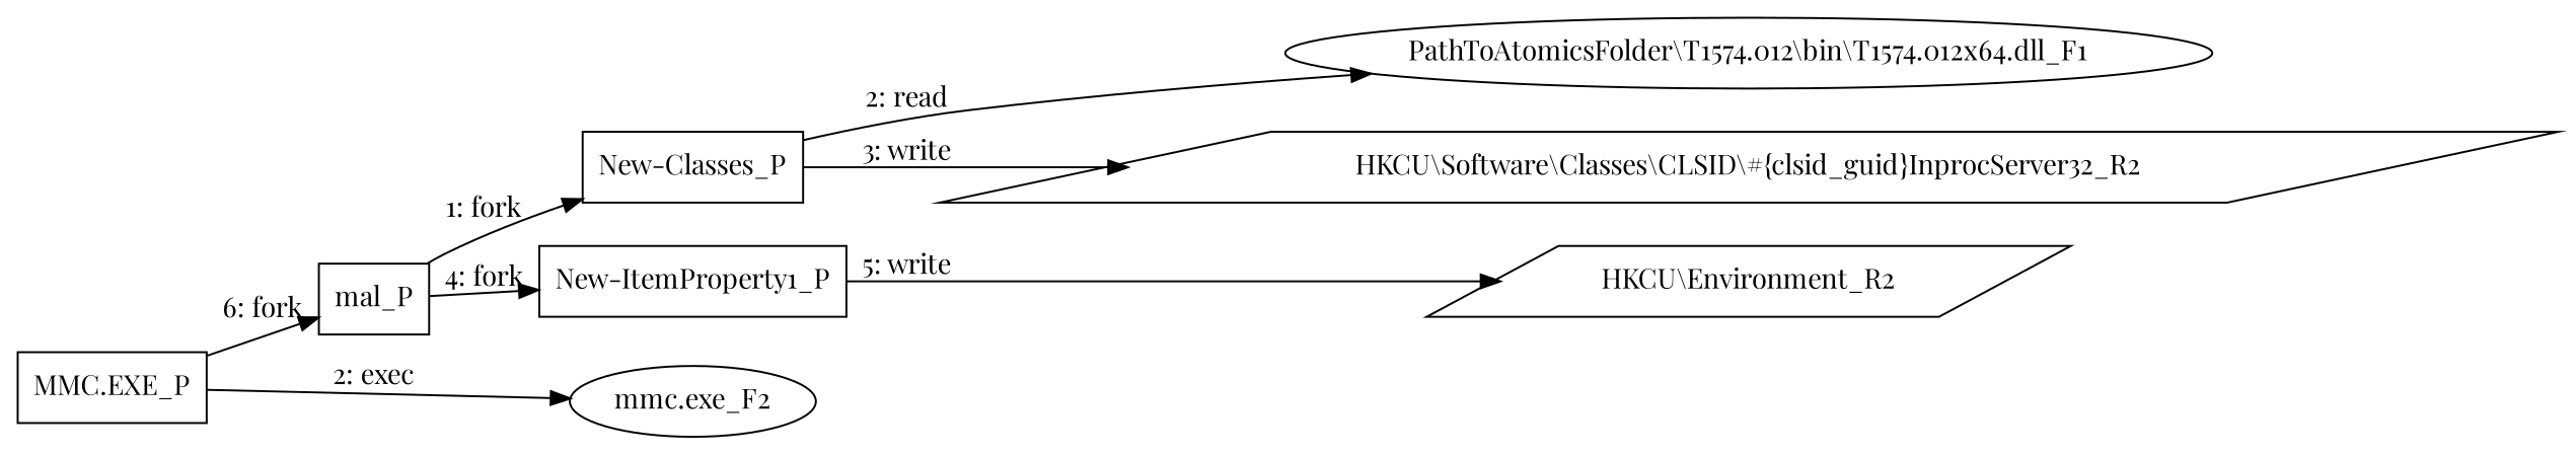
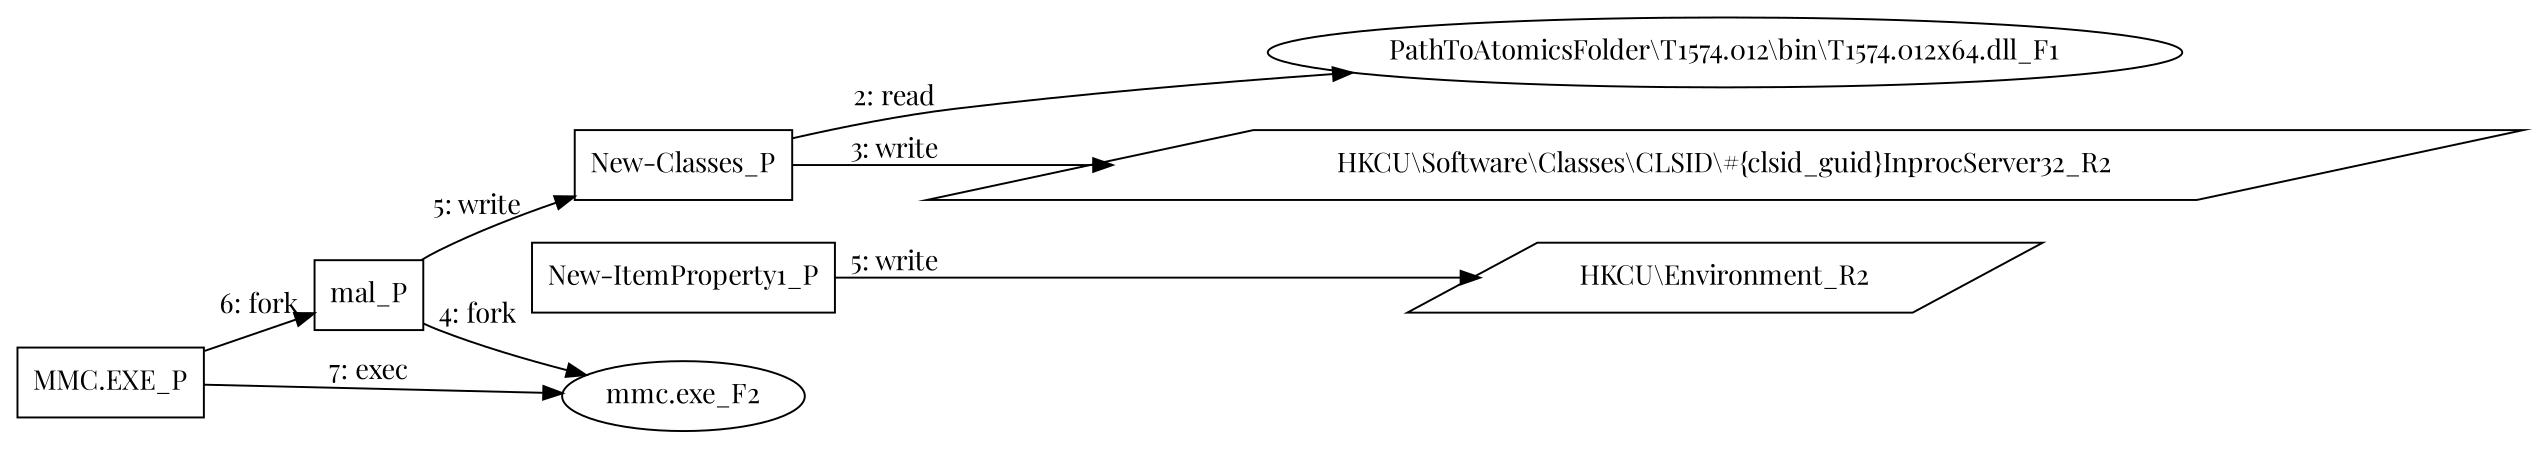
  digraph {
    engine=neato
    fixedsize=false
    fontname="Playfair Display"
    fontsize=10
    nodesep=0.3
    rankdir=LR
    ranksep=0
    splines=true
    node [fontname="Playfair Display" node_type=Process shape=box]
    edge [fontname="Playfair Display"]
    n1 [label="New-Classes_P"]
    mal_P
    "New-ItemProperty1_P"
    "PathToAtomicsFolder\\T1574.012\\bin\\T1574.012x64.dll_F1" [node_type=File shape=ellipse]
    "HKCU\\Software\\Classes\\CLSID\\#{clsid_guid}\InprocServer32_R2" [node_type=Registry shape=parallelogram]
    "HKCU\\Environment_R2" [node_type=Registry shape=parallelogram]
    "MMC.EXE_P"
    "mmc.exe_F2" [node_type=File shape=ellipse]
    n1 -> "PathToAtomicsFolder\\T1574.012\\bin\\T1574.012x64.dll_F1" [label="2: read"]
    n1 -> "HKCU\\Software\\Classes\\CLSID\\#{clsid_guid}\InprocServer32_R2" [label="3: write"]
-   mal_P -> n1 [label="1: fork"]
-   mal_P -> "New-ItemProperty1_P" [label="4: fork"]
+   mal_P -> n1 [label="5: write"]
+   mal_P -> "mmc.exe_F2" [label="4: fork"]
    "New-ItemProperty1_P" -> "HKCU\\Environment_R2" [label="5: write"]
    "MMC.EXE_P" -> mal_P [label="6: fork"]
-   "MMC.EXE_P" -> "mmc.exe_F2" [label="2: exec"]
+   "MMC.EXE_P" -> "mmc.exe_F2" [label="7: exec"]
  }
